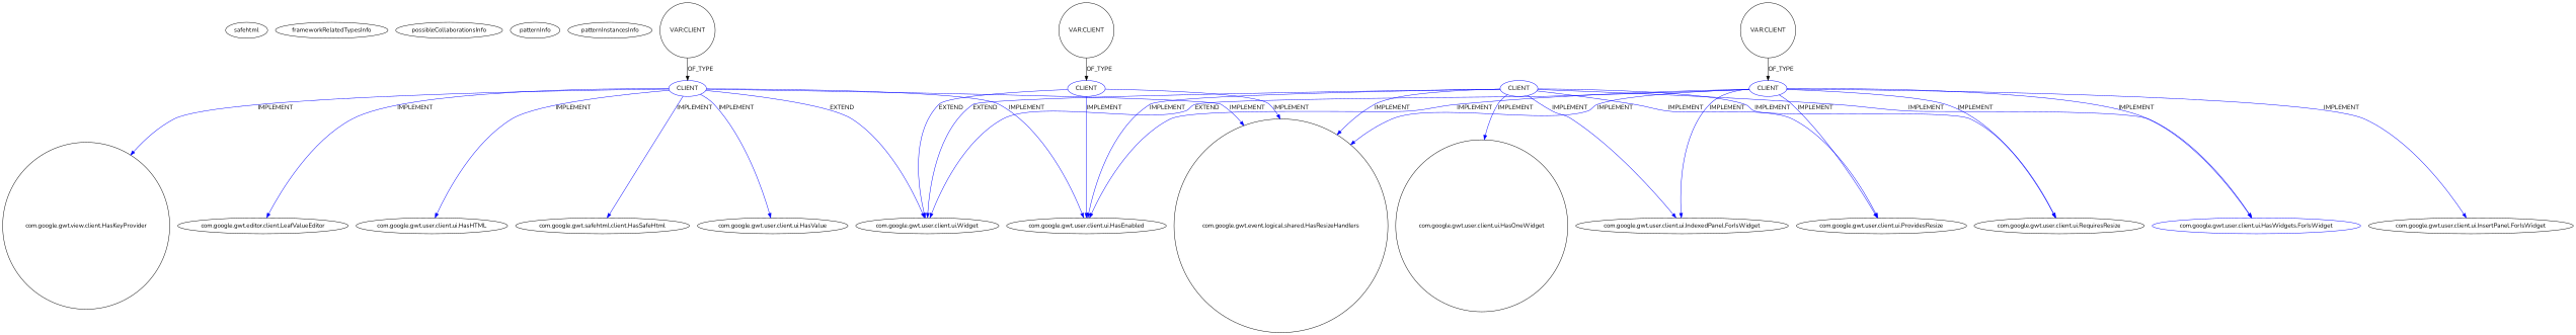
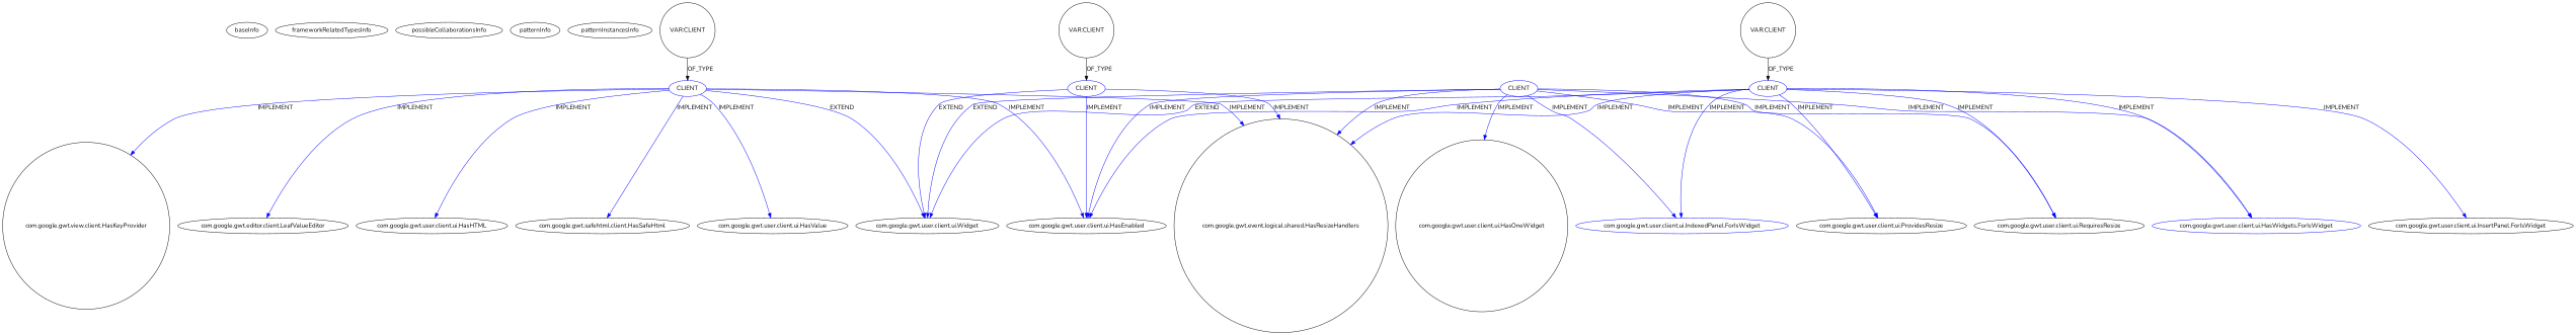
  digraph {
    fontname=Nunito
    node [fontname=Nunito isFrameworkType=false vertexType=FRAMEWORK_INTERFACE_TYPE]
    edge [fontname=Nunito color=blue]
-   baseInfo [category=pattern graphId=1602 isAnonymous=false possibleRelation=false label=safehtml isFrameworkType="" vertexType=""]
+   baseInfo [category=pattern graphId=1602 isAnonymous=false possibleRelation=false isFrameworkType="" vertexType=""]
    frameworkRelatedTypesInfo [isFrameworkType="" vertexType=""]
    possibleCollaborationsInfo [isFrameworkType="" vertexType=""]
    patternInfo [frequency=2.0 patternRootClient=null isFrameworkType="" vertexType=""]
    patternInstancesInfo [0="Cauac-GXTProject~/Cauac-GXTProject/GXTProject-master/src/main/java/gxtproject/client/Main.java~Main~77" 1="kospiotr-gwt-layout-designer~/kospiotr-gwt-layout-designer/gwt-layout-designer-master/src/main/java/pl/pkosmowski/gxtshowcase/client/EditorsPanel.java~EditorsPanel~3411" isFrameworkType="" vertexType=""]
    n6 [label="VAR:CLIENT" shape=circle vertexType=VARIABLE_EXPRESION]
    n7 [color=blue label=CLIENT vertexType=REFERENCE_CLIENT_CLASS_DECLARATION]
    n8 [label="com.google.gwt.user.client.ui.HasEnabled"]
    n9 [label="com.google.gwt.user.client.ui.HasHTML"]
    n10 [label="com.google.gwt.safehtml.client.HasSafeHtml"]
    n11 [label="com.google.gwt.user.client.ui.HasValue"]
    n12 [label="com.google.gwt.event.logical.shared.HasResizeHandlers" shape=circle]
    n13 [label="com.google.gwt.view.client.HasKeyProvider" shape=circle]
    n14 [label="com.google.gwt.editor.client.LeafValueEditor"]
    n15 [label="com.google.gwt.user.client.ui.Widget" vertexType=FRAMEWORK_CLASS_TYPE]
    n16 [color=blue label=CLIENT vertexType=REFERENCE_CLIENT_CLASS_DECLARATION]
    n17 [label="com.google.gwt.user.client.ui.HasOneWidget" shape=circle]
    n18 [label="com.google.gwt.user.client.ui.ProvidesResize"]
-   n19 [label="com.google.gwt.user.client.ui.IndexedPanel.ForIsWidget"]
+   n19 [label="com.google.gwt.user.client.ui.IndexedPanel.ForIsWidget" color=blue]
    n20 [color=blue label="com.google.gwt.user.client.ui.HasWidgets.ForIsWidget"]
    n21 [label="com.google.gwt.user.client.ui.RequiresResize"]
    n22 [color=blue label=CLIENT vertexType=REFERENCE_CLIENT_CLASS_DECLARATION]
    n23 [label="VAR:CLIENT" shape=circle vertexType=VARIABLE_EXPRESION]
    n24 [color=blue label=CLIENT vertexType=REFERENCE_CLIENT_CLASS_DECLARATION]
    n25 [label="com.google.gwt.user.client.ui.InsertPanel.ForIsWidget"]
    n26 [label="VAR:CLIENT" shape=circle vertexType=VARIABLE_EXPRESION]
    n6 -> n7 [label=OF_TYPE color=""]
    n7 -> n8 [label=IMPLEMENT]
    n7 -> n9 [label=IMPLEMENT]
    n7 -> n10 [label=IMPLEMENT]
    n7 -> n11 [label=IMPLEMENT]
    n7 -> n12 [label=IMPLEMENT]
    n7 -> n13 [label=IMPLEMENT]
    n7 -> n14 [label=IMPLEMENT]
    n7 -> n15 [label=EXTEND]
    n16 -> n8 [label=IMPLEMENT]
    n16 -> n12 [label=IMPLEMENT]
    n16 -> n15 [label=EXTEND]
    n16 -> n17 [label=IMPLEMENT]
    n16 -> n18 [label=IMPLEMENT]
    n16 -> n19 [label=IMPLEMENT]
    n16 -> n20 [label=IMPLEMENT]
    n16 -> n21 [label=IMPLEMENT]
    n22 -> n8 [label=IMPLEMENT]
    n22 -> n12 [label=IMPLEMENT]
    n22 -> n15 [label=EXTEND]
    n23 -> n22 [label=OF_TYPE color=""]
    n24 -> n8 [label=IMPLEMENT]
    n24 -> n12 [label=IMPLEMENT]
    n24 -> n15 [label=EXTEND]
    n24 -> n18 [label=IMPLEMENT]
    n24 -> n19 [label=IMPLEMENT]
    n24 -> n20 [label=IMPLEMENT]
    n24 -> n21 [label=IMPLEMENT]
    n24 -> n25 [label=IMPLEMENT]
    n26 -> n24 [label=OF_TYPE color=""]
  }
